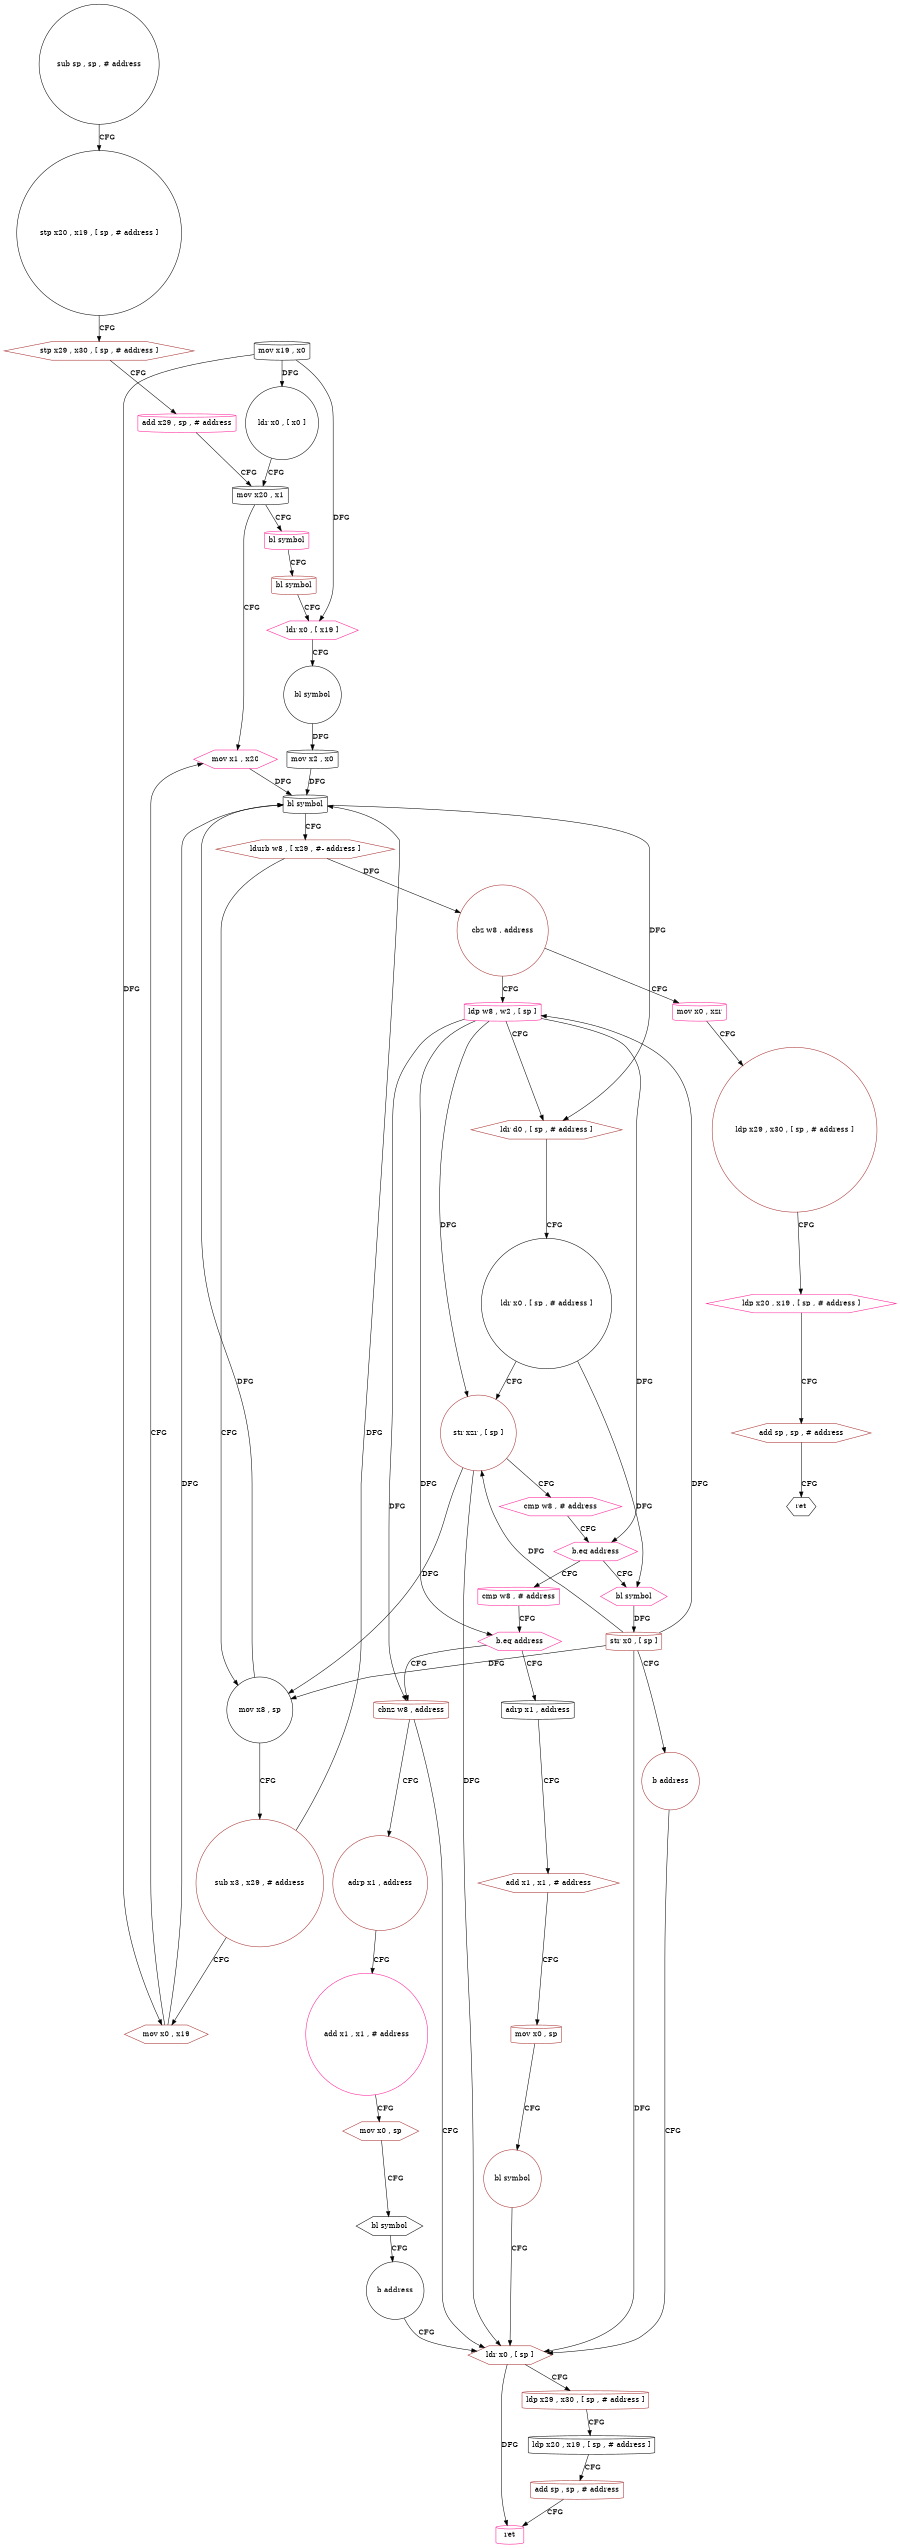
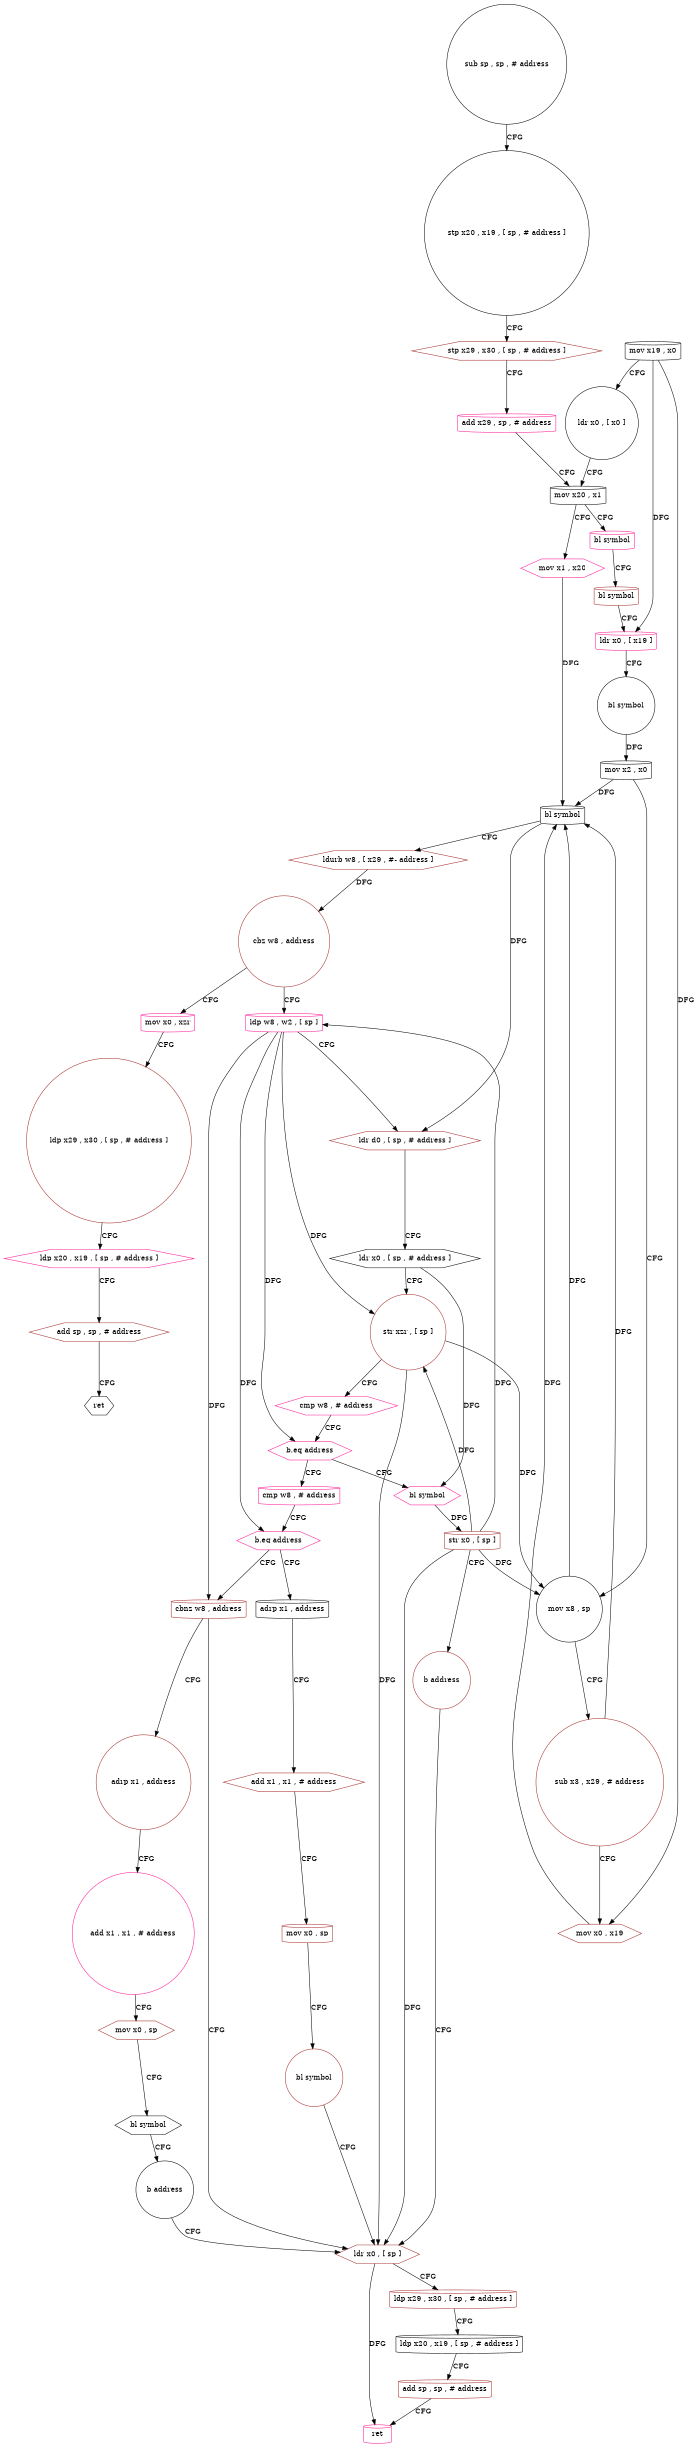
  digraph {
    node [color=brown shape=cylinder]
    n1 [color=black label="sub sp , sp , # address" shape=circle]
    n2 [color=black label="stp x20 , x19 , [ sp , # address ]" shape=circle]
    n3 [label="stp x29 , x30 , [ sp , # address ]" shape=hexagon]
    n4 [color=deeppink label="add x29 , sp , # address"]
    n5 [color=black label="mov x20 , x1"]
    n6 [color=black label="mov x19 , x0"]
    n7 [color=black label="ldr x0 , [ x0 ]" shape=circle]
-   n8 [color=deeppink label="ldr x0 , [ x19 ]" shape=hexagon]
+   n8 [color=deeppink label="ldr x0 , [ x19 ]"]
    n9 [label="mov x0 , x19" shape=hexagon]
    n10 [color=black label="bl symbol" shape=circle]
    n11 [color=deeppink label="mov x1 , x20" shape=hexagon]
    n12 [color=black label="bl symbol"]
    n13 [color=deeppink label="bl symbol"]
    n14 [label="bl symbol"]
    n15 [color=black label="mov x2 , x0"]
    n16 [color=black label="mov x8 , sp" shape=circle]
    n17 [label="sub x3 , x29 , # address" shape=circle]
    n18 [label="ldurb w8 , [ x29 , #- address ]" shape=hexagon]
    n19 [label="ldr d0 , [ sp , # address ]" shape=hexagon]
    n20 [label="cbz w8 , address" shape=circle]
-   n21 [color=black label="ldr x0 , [ sp , # address ]" shape=circle]
+   n21 [color=black label="ldr x0 , [ sp , # address ]" shape=hexagon]
    n22 [color=deeppink label="mov x0 , xzr"]
    n23 [color=deeppink label="ldp w8 , w2 , [ sp ]"]
    n24 [label="ldp x29 , x30 , [ sp , # address ]" shape=circle]
    n25 [color=deeppink label="b.eq address" shape=hexagon]
    n26 [color=deeppink label="b.eq address" shape=hexagon]
    n27 [label="cbnz w8 , address"]
    n28 [label="str xzr , [ sp ]" shape=circle]
    n29 [color=deeppink label="ldp x20 , x19 , [ sp , # address ]" shape=hexagon]
    n30 [color=deeppink label="bl symbol" shape=hexagon]
    n31 [color=deeppink label="cmp w8 , # address"]
    n32 [color=black label="adrp x1 , address"]
    n33 [label="ldr x0 , [ sp ]" shape=hexagon]
    n34 [label="adrp x1 , address" shape=circle]
    n35 [label="add sp , sp , # address" shape=hexagon]
    n36 [color=black label=ret shape=hexagon]
    n37 [color=deeppink label="cmp w8 , # address" shape=hexagon]
    n38 [label="str x0 , [ sp ]"]
    n39 [label="ldp x29 , x30 , [ sp , # address ]"]
    n40 [color=deeppink label=ret]
    n41 [label="b address" shape=circle]
    n42 [color=black label="ldp x20 , x19 , [ sp , # address ]"]
    n43 [label="add x1 , x1 , # address" shape=hexagon]
    n44 [label="mov x0 , sp"]
    n45 [color=deeppink label="add x1 , x1 , # address" shape=circle]
    n46 [label="add sp , sp , # address"]
    n47 [label="bl symbol" shape=circle]
    n48 [label="mov x0 , sp" shape=hexagon]
    n49 [color=black label="bl symbol" shape=hexagon]
    n50 [color=black label="b address" shape=circle]
    n1 -> n2 [label=CFG]
    n2 -> n3 [label=CFG]
    n3 -> n4 [label=CFG]
    n4 -> n5 [label=CFG]
    n5 -> n11 [label=CFG]
    n5 -> n13 [label=CFG]
-   n6 -> n7 [label=DFG]
+   n6 -> n7 [label=CFG]
    n6 -> n8 [label=DFG]
    n6 -> n9 [label=DFG]
    n7 -> n5 [label=CFG]
    n8 -> n10 [label=CFG]
-   n9 -> n11 [label=CFG]
    n9 -> n12 [label=DFG]
    n10 -> n15 [label=DFG]
    n11 -> n12 [label=DFG]
    n12 -> n18 [label=CFG]
    n12 -> n19 [label=DFG]
    n13 -> n14 [label=CFG]
    n14 -> n8 [label=CFG]
    n15 -> n12 [label=DFG]
-   n18 -> n16 [label=CFG]
+   n15 -> n16 [label=CFG]
    n16 -> n12 [label=DFG]
    n16 -> n17 [label=CFG]
    n17 -> n9 [label=CFG]
    n17 -> n12 [label=DFG]
    n18 -> n20 [label=DFG]
    n19 -> n21 [label=CFG]
    n20 -> n22 [label=CFG]
    n20 -> n23 [label=CFG]
    n21 -> n28 [label=CFG]
    n21 -> n30 [label=DFG]
    n22 -> n24 [label=CFG]
    n23 -> n19 [label=CFG]
    n23 -> n25 [label=DFG]
    n23 -> n26 [label=DFG]
    n23 -> n27 [label=DFG]
    n23 -> n28 [label=DFG]
    n24 -> n29 [label=CFG]
    n25 -> n30 [label=CFG]
    n25 -> n31 [label=CFG]
    n26 -> n27 [label=CFG]
    n26 -> n32 [label=CFG]
    n27 -> n33 [label=CFG]
    n27 -> n34 [label=CFG]
    n28 -> n16 [label=DFG]
    n28 -> n33 [label=DFG]
    n28 -> n37 [label=CFG]
    n29 -> n35 [label=CFG]
    n30 -> n38 [label=DFG]
    n31 -> n26 [label=CFG]
    n32 -> n43 [label=CFG]
    n33 -> n39 [label=CFG]
    n33 -> n40 [label=DFG]
    n34 -> n45 [label=CFG]
    n35 -> n36 [label=CFG]
    n37 -> n25 [label=CFG]
    n38 -> n16 [label=DFG]
    n38 -> n23 [label=DFG]
    n38 -> n28 [label=DFG]
    n38 -> n33 [label=DFG]
    n38 -> n41 [label=CFG]
    n39 -> n42 [label=CFG]
    n41 -> n33 [label=CFG]
    n42 -> n46 [label=CFG]
    n43 -> n44 [label=CFG]
    n44 -> n47 [label=CFG]
    n45 -> n48 [label=CFG]
    n46 -> n40 [label=CFG]
    n47 -> n33 [label=CFG]
    n48 -> n49 [label=CFG]
    n49 -> n50 [label=CFG]
    n50 -> n33 [label=CFG]
  }
